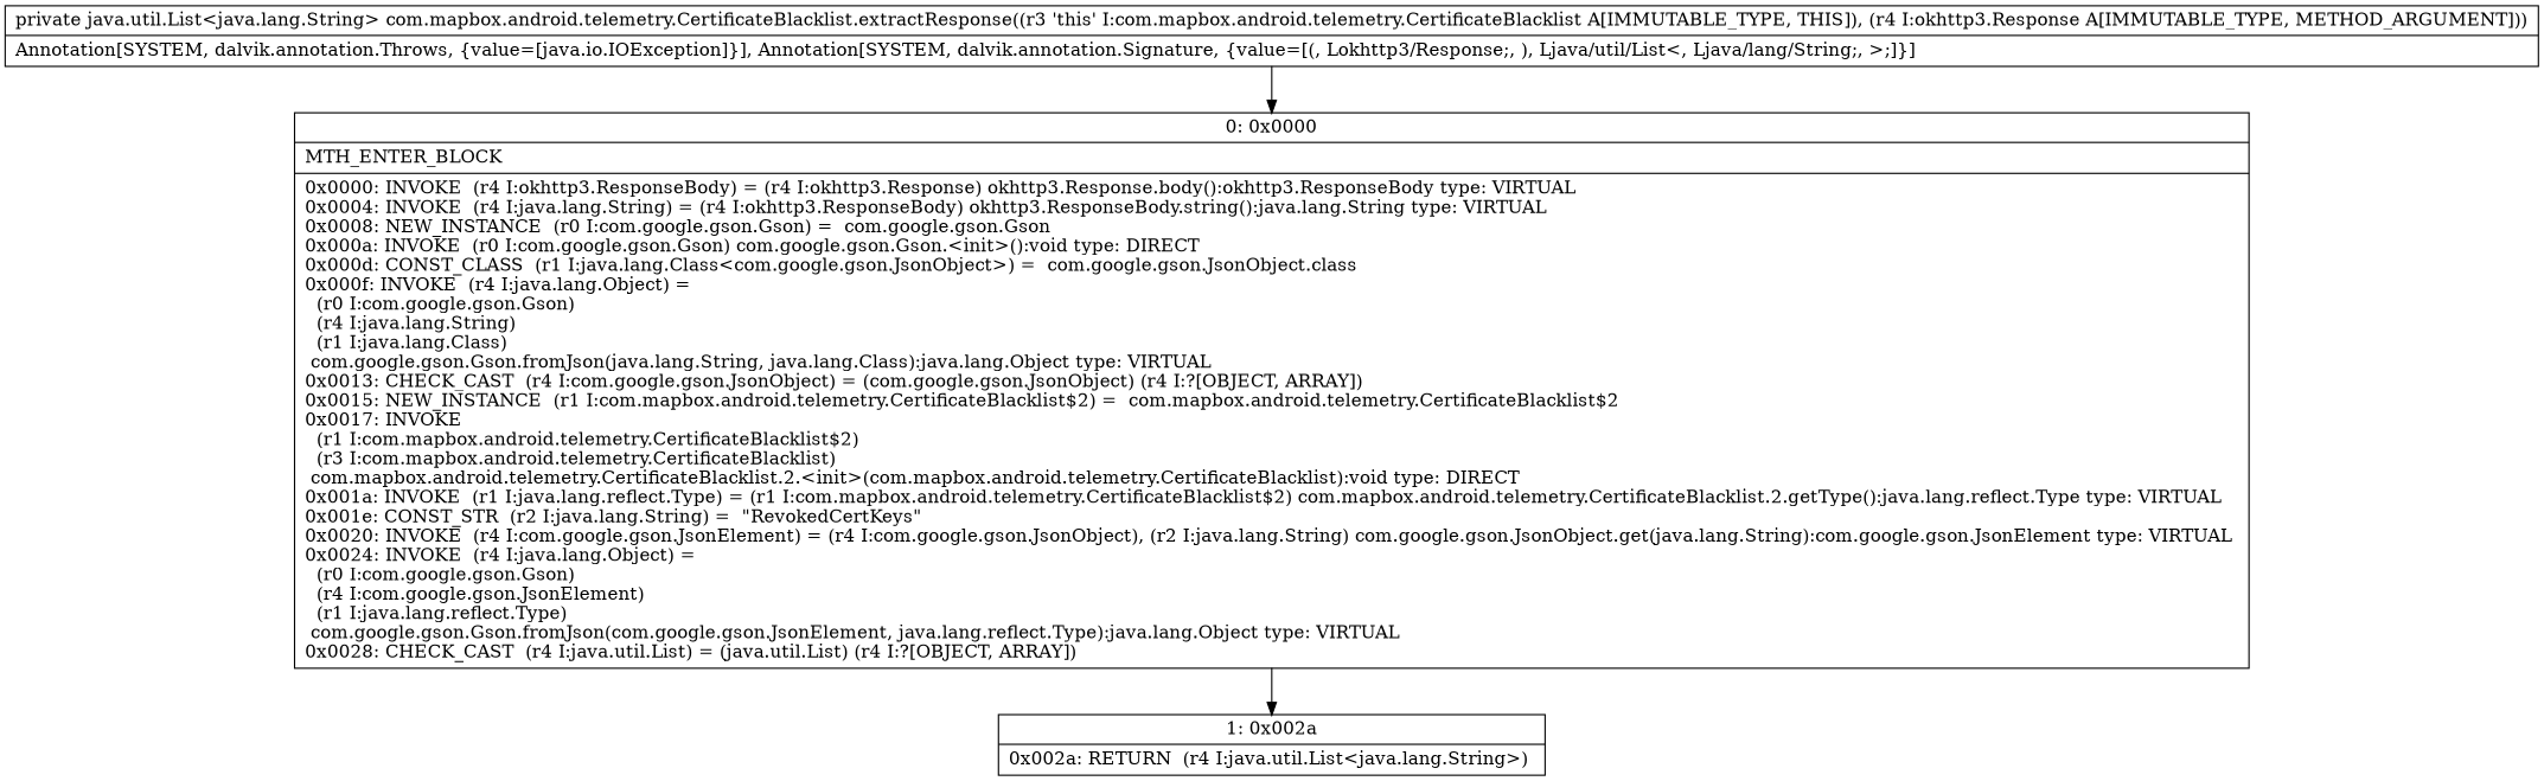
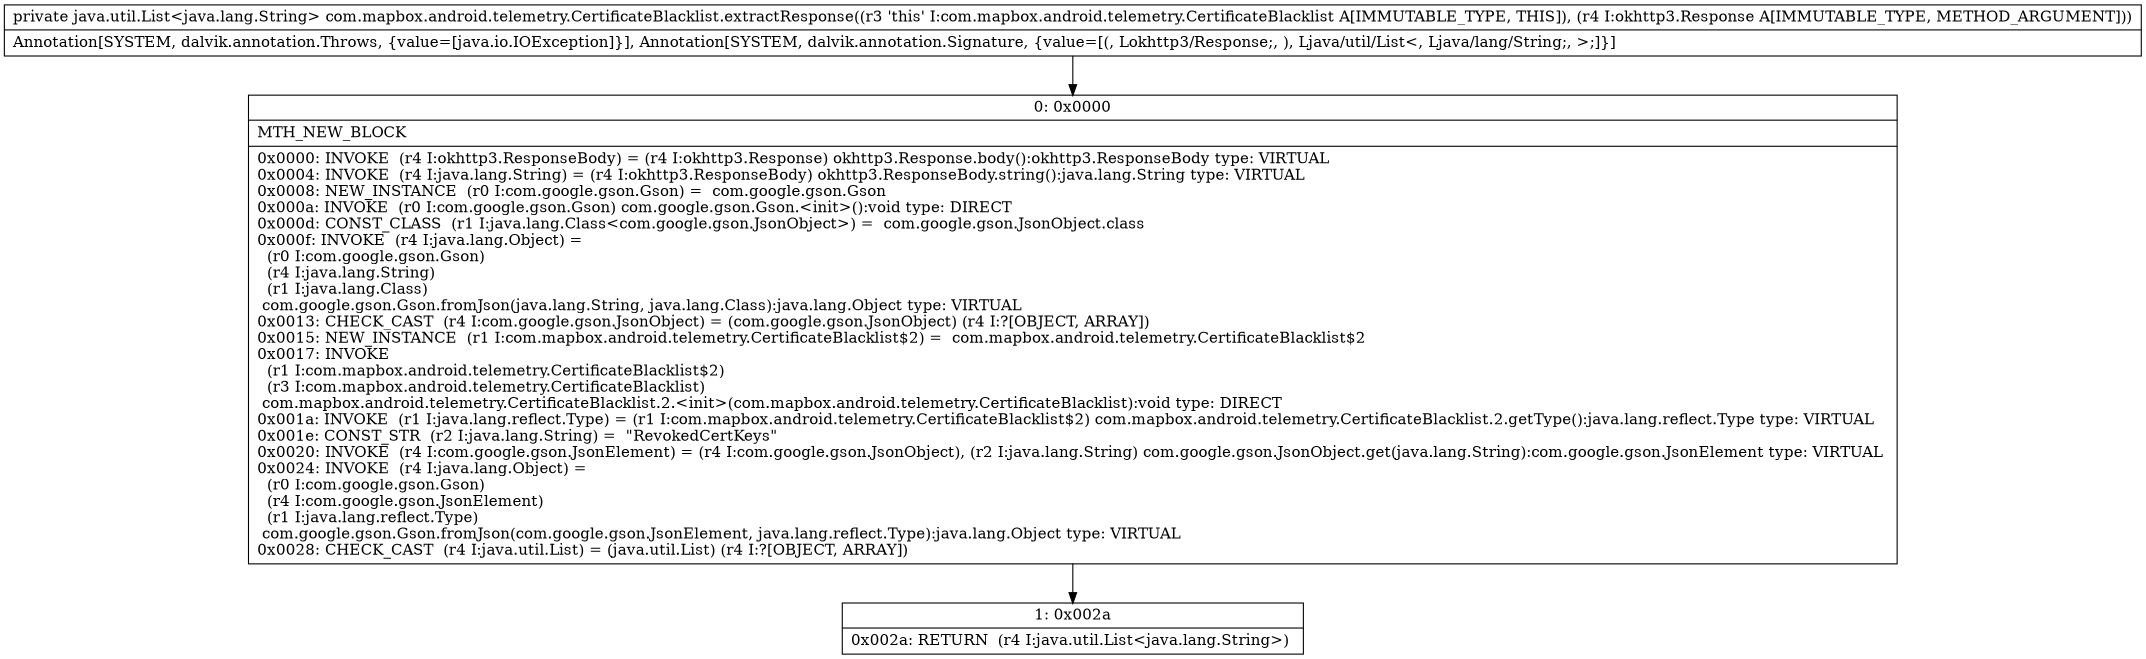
  digraph {
    node [shape=record]
-   n1 [label="{0\:\ 0x0000|MTH_ENTER_BLOCK\l|0x0000: INVOKE  (r4 I:okhttp3.ResponseBody) = (r4 I:okhttp3.Response) okhttp3.Response.body():okhttp3.ResponseBody type: VIRTUAL \l0x0004: INVOKE  (r4 I:java.lang.String) = (r4 I:okhttp3.ResponseBody) okhttp3.ResponseBody.string():java.lang.String type: VIRTUAL \l0x0008: NEW_INSTANCE  (r0 I:com.google.gson.Gson) =  com.google.gson.Gson \l0x000a: INVOKE  (r0 I:com.google.gson.Gson) com.google.gson.Gson.\<init\>():void type: DIRECT \l0x000d: CONST_CLASS  (r1 I:java.lang.Class\<com.google.gson.JsonObject\>) =  com.google.gson.JsonObject.class \l0x000f: INVOKE  (r4 I:java.lang.Object) = \l  (r0 I:com.google.gson.Gson)\l  (r4 I:java.lang.String)\l  (r1 I:java.lang.Class)\l com.google.gson.Gson.fromJson(java.lang.String, java.lang.Class):java.lang.Object type: VIRTUAL \l0x0013: CHECK_CAST  (r4 I:com.google.gson.JsonObject) = (com.google.gson.JsonObject) (r4 I:?[OBJECT, ARRAY]) \l0x0015: NEW_INSTANCE  (r1 I:com.mapbox.android.telemetry.CertificateBlacklist$2) =  com.mapbox.android.telemetry.CertificateBlacklist$2 \l0x0017: INVOKE  \l  (r1 I:com.mapbox.android.telemetry.CertificateBlacklist$2)\l  (r3 I:com.mapbox.android.telemetry.CertificateBlacklist)\l com.mapbox.android.telemetry.CertificateBlacklist.2.\<init\>(com.mapbox.android.telemetry.CertificateBlacklist):void type: DIRECT \l0x001a: INVOKE  (r1 I:java.lang.reflect.Type) = (r1 I:com.mapbox.android.telemetry.CertificateBlacklist$2) com.mapbox.android.telemetry.CertificateBlacklist.2.getType():java.lang.reflect.Type type: VIRTUAL \l0x001e: CONST_STR  (r2 I:java.lang.String) =  \"RevokedCertKeys\" \l0x0020: INVOKE  (r4 I:com.google.gson.JsonElement) = (r4 I:com.google.gson.JsonObject), (r2 I:java.lang.String) com.google.gson.JsonObject.get(java.lang.String):com.google.gson.JsonElement type: VIRTUAL \l0x0024: INVOKE  (r4 I:java.lang.Object) = \l  (r0 I:com.google.gson.Gson)\l  (r4 I:com.google.gson.JsonElement)\l  (r1 I:java.lang.reflect.Type)\l com.google.gson.Gson.fromJson(com.google.gson.JsonElement, java.lang.reflect.Type):java.lang.Object type: VIRTUAL \l0x0028: CHECK_CAST  (r4 I:java.util.List) = (java.util.List) (r4 I:?[OBJECT, ARRAY]) \l}"]
+   n1 [label="{0\:\ 0x0000|MTH_NEW_BLOCK\l|0x0000: INVOKE  (r4 I:okhttp3.ResponseBody) = (r4 I:okhttp3.Response) okhttp3.Response.body():okhttp3.ResponseBody type: VIRTUAL \l0x0004: INVOKE  (r4 I:java.lang.String) = (r4 I:okhttp3.ResponseBody) okhttp3.ResponseBody.string():java.lang.String type: VIRTUAL \l0x0008: NEW_INSTANCE  (r0 I:com.google.gson.Gson) =  com.google.gson.Gson \l0x000a: INVOKE  (r0 I:com.google.gson.Gson) com.google.gson.Gson.\<init\>():void type: DIRECT \l0x000d: CONST_CLASS  (r1 I:java.lang.Class\<com.google.gson.JsonObject\>) =  com.google.gson.JsonObject.class \l0x000f: INVOKE  (r4 I:java.lang.Object) = \l  (r0 I:com.google.gson.Gson)\l  (r4 I:java.lang.String)\l  (r1 I:java.lang.Class)\l com.google.gson.Gson.fromJson(java.lang.String, java.lang.Class):java.lang.Object type: VIRTUAL \l0x0013: CHECK_CAST  (r4 I:com.google.gson.JsonObject) = (com.google.gson.JsonObject) (r4 I:?[OBJECT, ARRAY]) \l0x0015: NEW_INSTANCE  (r1 I:com.mapbox.android.telemetry.CertificateBlacklist$2) =  com.mapbox.android.telemetry.CertificateBlacklist$2 \l0x0017: INVOKE  \l  (r1 I:com.mapbox.android.telemetry.CertificateBlacklist$2)\l  (r3 I:com.mapbox.android.telemetry.CertificateBlacklist)\l com.mapbox.android.telemetry.CertificateBlacklist.2.\<init\>(com.mapbox.android.telemetry.CertificateBlacklist):void type: DIRECT \l0x001a: INVOKE  (r1 I:java.lang.reflect.Type) = (r1 I:com.mapbox.android.telemetry.CertificateBlacklist$2) com.mapbox.android.telemetry.CertificateBlacklist.2.getType():java.lang.reflect.Type type: VIRTUAL \l0x001e: CONST_STR  (r2 I:java.lang.String) =  \"RevokedCertKeys\" \l0x0020: INVOKE  (r4 I:com.google.gson.JsonElement) = (r4 I:com.google.gson.JsonObject), (r2 I:java.lang.String) com.google.gson.JsonObject.get(java.lang.String):com.google.gson.JsonElement type: VIRTUAL \l0x0024: INVOKE  (r4 I:java.lang.Object) = \l  (r0 I:com.google.gson.Gson)\l  (r4 I:com.google.gson.JsonElement)\l  (r1 I:java.lang.reflect.Type)\l com.google.gson.Gson.fromJson(com.google.gson.JsonElement, java.lang.reflect.Type):java.lang.Object type: VIRTUAL \l0x0028: CHECK_CAST  (r4 I:java.util.List) = (java.util.List) (r4 I:?[OBJECT, ARRAY]) \l}"]
    n2 [label="{1\:\ 0x002a|0x002a: RETURN  (r4 I:java.util.List\<java.lang.String\>) \l}"]
    n3 [label="{private java.util.List\<java.lang.String\> com.mapbox.android.telemetry.CertificateBlacklist.extractResponse((r3 'this' I:com.mapbox.android.telemetry.CertificateBlacklist A[IMMUTABLE_TYPE, THIS]), (r4 I:okhttp3.Response A[IMMUTABLE_TYPE, METHOD_ARGUMENT]))  | Annotation[SYSTEM, dalvik.annotation.Throws, \{value=[java.io.IOException]\}], Annotation[SYSTEM, dalvik.annotation.Signature, \{value=[(, Lokhttp3\/Response;, ), Ljava\/util\/List\<, Ljava\/lang\/String;, \>;]\}]\l}"]
    n1 -> n2
    n3 -> n1
  }
